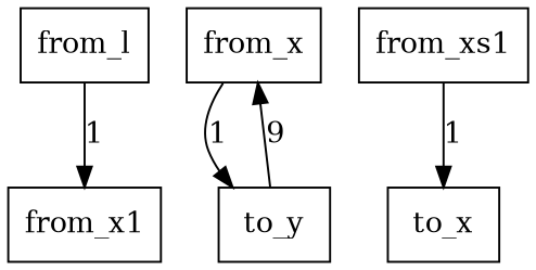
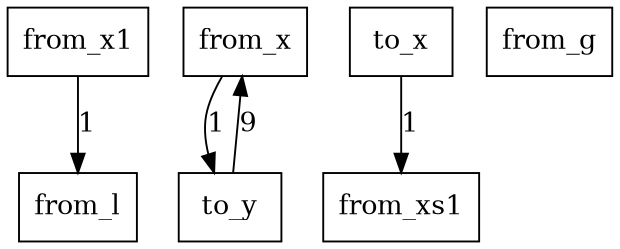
  digraph {
    rankdir=TB
    node [fillcolor=white shape=box style=filled]
    n1 [label=<from_x1>]
    n2 [label=<from_x>]
    n3 [label=<to_y>]
    n4 [label=<from_l>]
    n5 [label=<from_xs1>]
    n6 [label=<to_x>]
+   n7 [label=<from_g>]
    n2 -> n3 [label=1]
    n3 -> n2 [label=9]
-   n4 -> n1 [label=1]
-   n5 -> n6 [label=1]
+   n1 -> n4 [label=1]
+   n6 -> n5 [label=1]
  }
